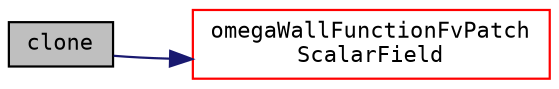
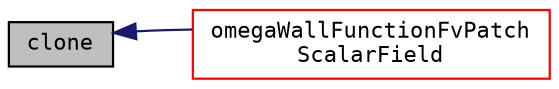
  digraph {
    rankdir=LR
    fontname="DejaVu Sans Mono"
    node [fontname="DejaVu Sans Mono" fontsize=10 shape=record]
    n1 [color=black fillcolor=grey75 fontcolor=black height=0.2 label=clone style=filled width=0.4]
    n2 [color=red height=0.2 label="omegaWallFunctionFvPatch\lScalarField" width=0.4]
-   n1 -> n2 [color=midnightblue fontname="DejaVu Sans Mono" fontsize=10 labelfontname=Helvetica labelfontsize=10 style=solid]
+   n2 -> n1 [color=midnightblue fontname="DejaVu Sans Mono" fontsize=10 labelfontname=Helvetica labelfontsize=10 style=solid]
  }
